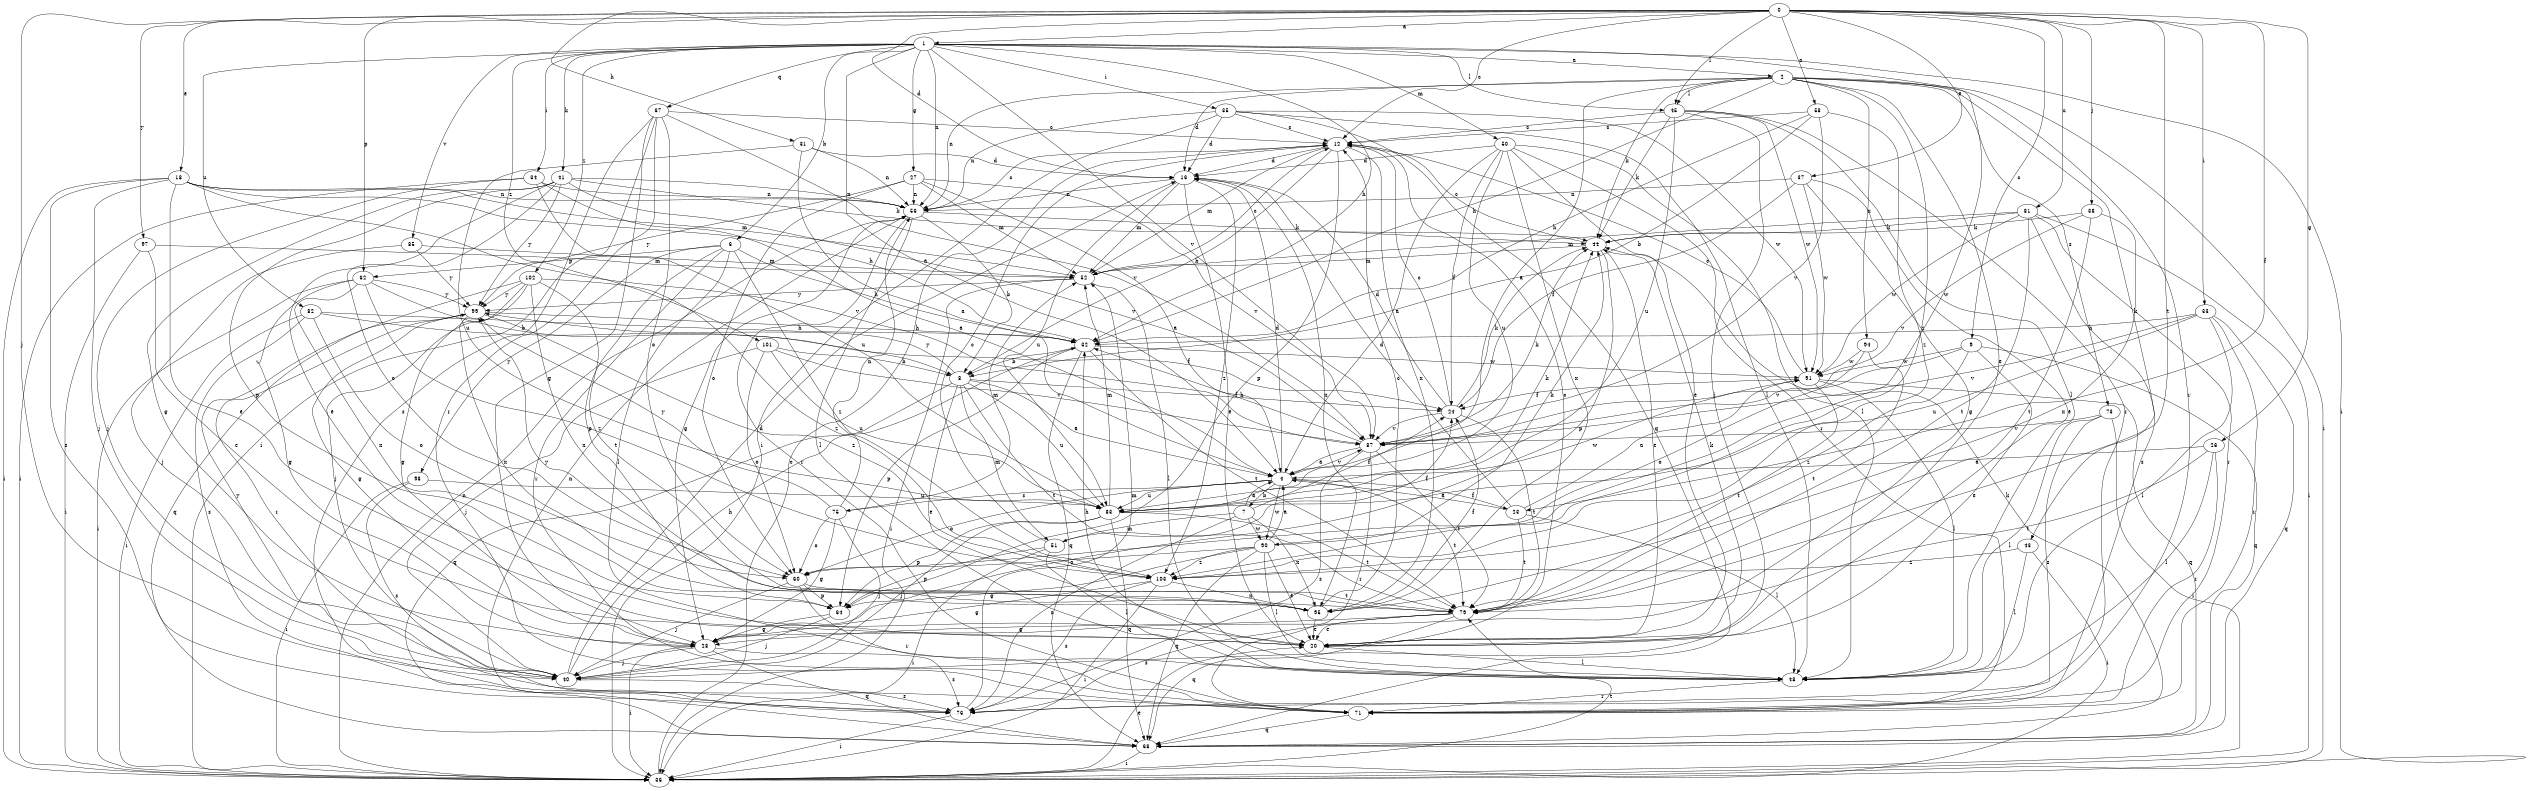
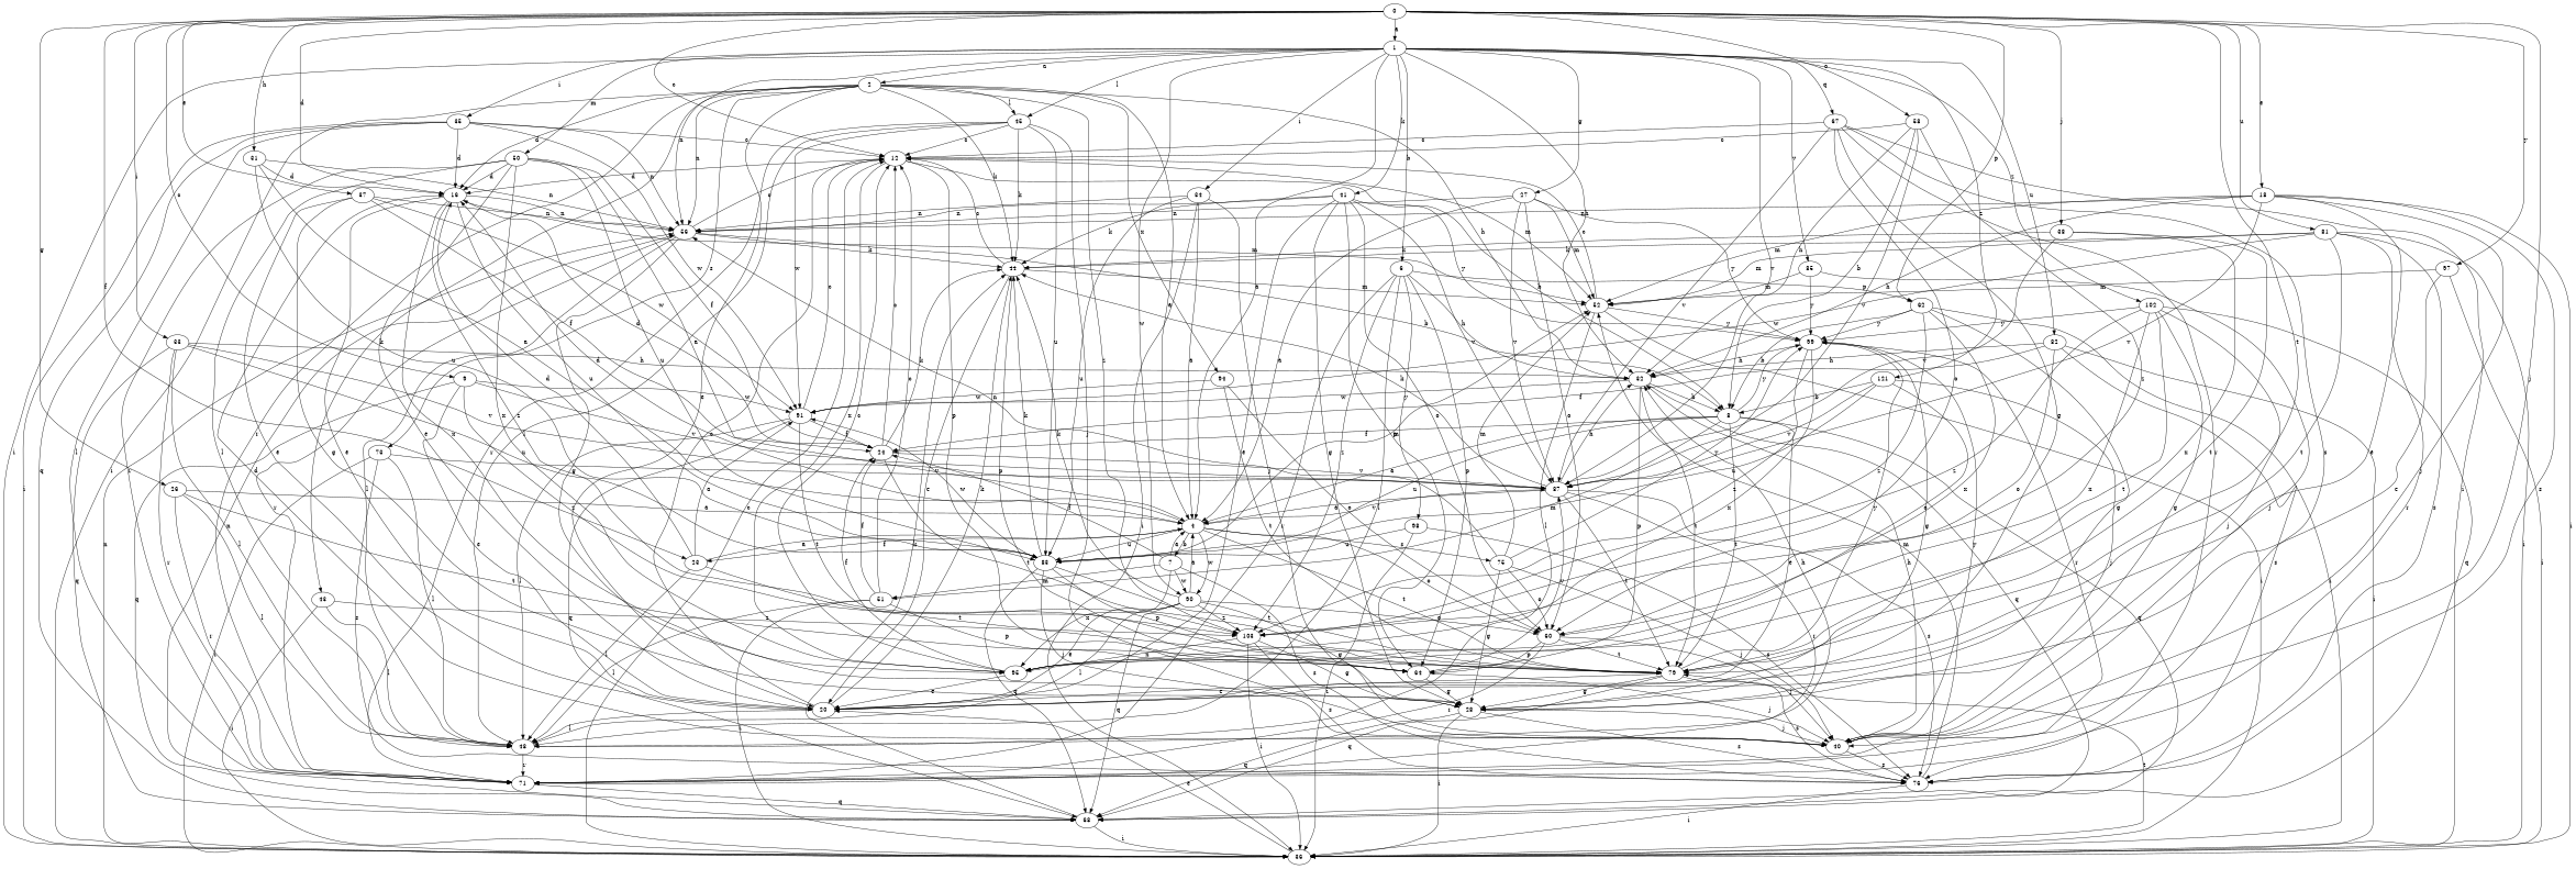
  strict digraph {
    0
    1
    9
    12
    16
    n6 [label=37]
    18
    23
    26
    31
    33
    38
    40
    45
    58
    62
    79
    81
    97
    2
    4
    6
    27
    32
    34
    35
    36
    41
    50
    56
    67
    82
    85
    87
    90
-   101
+   101 [label=121]
    102
    20
    103
    68
    91
    64
    95
    8
    52
    83
    24
    28
    76
    48
    71
    44
    99
    43
    73
    94
    7
    60
    75
    98
    51
    0 -> 1 [label=a]
    0 -> 9 [label=c]
    0 -> 12 [label=c]
    0 -> 16 [label=d]
    0 -> n6 [label=e]
    0 -> 18 [label=e]
    0 -> 23 [label=f]
    0 -> 26 [label=g]
    0 -> 31 [label=h]
    0 -> 33 [label=i]
    0 -> 38 [label=j]
    0 -> 40 [label=j]
-   0 -> 45 [label=l]
    0 -> 58 [label=o]
    0 -> 62 [label=p]
    0 -> 79 [label=t]
    0 -> 81 [label=u]
    0 -> 97 [label=y]
    1 -> 45 [label=l]
    1 -> 2 [label=a]
    1 -> 4 [label=a]
    1 -> 6 [label=b]
    1 -> 27 [label=g]
    1 -> 32 [label=h]
    1 -> 34 [label=i]
    1 -> 35 [label=i]
    1 -> 36 [label=i]
    1 -> 41 [label=k]
    1 -> 50 [label=m]
    1 -> 56 [label=n]
    1 -> 67 [label=q]
    1 -> 82 [label=u]
    1 -> 85 [label=v]
    1 -> 87 [label=v]
    1 -> 90 [label=w]
    1 -> 101 [label=z]
    1 -> 102 [label=z]
    9 -> 87 [label=v]
    9 -> 20 [label=e]
    9 -> 103 [label=z]
    9 -> 68 [label=q]
    9 -> 91 [label=w]
    12 -> 16 [label=d]
    12 -> 64 [label=p]
    12 -> 95 [label=x]
    12 -> 8 [label=b]
    12 -> 52 [label=m]
    16 -> 56 [label=n]
    16 -> 20 [label=e]
    16 -> 103 [label=z]
    16 -> 95 [label=x]
    16 -> 52 [label=m]
    16 -> 83 [label=u]
    n6 -> 56 [label=n]
    n6 -> 20 [label=e]
    n6 -> 91 [label=w]
    n6 -> 24 [label=f]
    n6 -> 28 [label=g]
    18 -> 40 [label=j]
    18 -> 32 [label=h]
    18 -> 36 [label=i]
    18 -> 56 [label=n]
    18 -> 87 [label=v]
    18 -> 20 [label=e]
    18 -> 52 [label=m]
    18 -> 76 [label=s]
    23 -> 16 [label=d]
    23 -> 79 [label=t]
    23 -> 4 [label=a]
    23 -> 91 [label=a]
    23 -> 48 [label=l]
    26 -> 79 [label=t]
    26 -> 4 [label=a]
    26 -> 48 [label=l]
    26 -> 71 [label=r]
    31 -> 16 [label=d]
    31 -> 4 [label=a]
    31 -> 56 [label=n]
    31 -> 83 [label=u]
    33 -> 32 [label=h]
    33 -> 87 [label=v]
    33 -> 68 [label=q]
    33 -> 83 [label=u]
    33 -> 48 [label=l]
    33 -> 71 [label=r]
    38 -> 79 [label=t]
    38 -> 87 [label=v]
    38 -> 95 [label=x]
    38 -> 44 [label=k]
    40 -> 16 [label=d]
    40 -> 32 [label=h]
    40 -> 76 [label=s]
    40 -> 99 [label=y]
    45 -> 12 [label=c]
    45 -> 40 [label=j]
    45 -> 91 [label=w]
    45 -> 83 [label=u]
    45 -> 48 [label=l]
    45 -> 71 [label=r]
    45 -> 44 [label=k]
    58 -> 12 [label=c]
    58 -> 32 [label=h]
    58 -> 87 [label=v]
    58 -> 103 [label=z]
    58 -> 8 [label=b]
    62 -> 36 [label=i]
    62 -> 103 [label=z]
    62 -> 95 [label=x]
    62 -> 8 [label=b]
    62 -> 28 [label=g]
    62 -> 99 [label=y]
    79 -> 20 [label=e]
    79 -> 68 [label=q]
    79 -> 28 [label=g]
    79 -> 76 [label=s]
    79 -> 99 [label=y]
    81 -> 79 [label=t]
    81 -> 36 [label=i]
    81 -> 91 [label=w]
    81 -> 52 [label=m]
    81 -> 76 [label=s]
    81 -> 71 [label=r]
    81 -> 44 [label=k]
    97 -> 36 [label=i]
    97 -> 20 [label=e]
    97 -> 52 [label=m]
    2 -> 16 [label=d]
    2 -> 45 [label=l]
    2 -> 4 [label=a]
    2 -> 32 [label=h]
    2 -> 36 [label=i]
    2 -> 56 [label=n]
    2 -> 20 [label=e]
    2 -> 103 [label=z]
    2 -> 71 [label=r]
    2 -> 44 [label=k]
    2 -> 43 [label=k]
    2 -> 73 [label=s]
    2 -> 94 [label=x]
    4 -> 16 [label=d]
    4 -> 23 [label=f]
    4 -> 79 [label=t]
    4 -> 87 [label=v]
    4 -> 90 [label=w]
    4 -> 83 [label=u]
    4 -> 7 [label=b]
    4 -> 60 [label=o]
    4 -> 75 [label=s]
    6 -> 62 [label=p]
    6 -> 32 [label=h]
    6 -> 103 [label=z]
    6 -> 64 [label=p]
    6 -> 48 [label=l]
    6 -> 71 [label=r]
    6 -> 98 [label=y]
    27 -> 4 [label=a]
    27 -> 56 [label=n]
    27 -> 87 [label=v]
    27 -> 52 [label=m]
    27 -> 99 [label=y]
    27 -> 60 [label=o]
    32 -> 79 [label=t]
    32 -> 68 [label=q]
    32 -> 91 [label=w]
    32 -> 64 [label=p]
    32 -> 8 [label=b]
    34 -> 40 [label=j]
    34 -> 4 [label=a]
    34 -> 36 [label=i]
    34 -> 56 [label=n]
    34 -> 83 [label=u]
    35 -> 12 [label=c]
    35 -> 16 [label=d]
    35 -> 36 [label=i]
    35 -> 56 [label=n]
    35 -> 68 [label=q]
    35 -> 91 [label=w]
-   35 -> 48 [label=l]
+   35 -> 71 [label=l]
    36 -> 12 [label=c]
    36 -> 79 [label=t]
    36 -> 56 [label=n]
    36 -> 20 [label=e]
    41 -> 56 [label=n]
    41 -> 87 [label=v]
    41 -> 20 [label=e]
    41 -> 64 [label=p]
    41 -> 28 [label=g]
    41 -> 44 [label=k]
    41 -> 99 [label=y]
    41 -> 60 [label=o]
    50 -> 16 [label=d]
    50 -> 4 [label=a]
    50 -> 20 [label=e]
    50 -> 95 [label=x]
    50 -> 83 [label=u]
    50 -> 24 [label=f]
    50 -> 48 [label=l]
    50 -> 71 [label=r]
    56 -> 12 [label=c]
    56 -> 8 [label=b]
    56 -> 28 [label=g]
    56 -> 48 [label=l]
    56 -> 71 [label=r]
    56 -> 44 [label=k]
    67 -> 12 [label=c]
    67 -> 36 [label=i]
    67 -> 87 [label=v]
    67 -> 28 [label=g]
    67 -> 76 [label=s]
    67 -> 71 [label=r]
    67 -> 60 [label=o]
    82 -> 32 [label=h]
    82 -> 36 [label=i]
    82 -> 24 [label=f]
    82 -> 76 [label=s]
    82 -> 60 [label=o]
    85 -> 40 [label=j]
    85 -> 52 [label=m]
    85 -> 99 [label=y]
    87 -> 79 [label=t]
    87 -> 4 [label=a]
    87 -> 32 [label=h]
    87 -> 76 [label=s]
    87 -> 71 [label=r]
    87 -> 44 [label=k]
    90 -> 4 [label=a]
    90 -> 20 [label=e]
    90 -> 103 [label=z]
    90 -> 68 [label=q]
    90 -> 28 [label=g]
    90 -> 48 [label=l]
    90 -> 44 [label=k]
    90 -> 60 [label=o]
    101 -> 40 [label=j]
    101 -> 87 [label=v]
    101 -> 8 [label=b]
    101 -> 83 [label=u]
    101 -> 60 [label=o]
    102 -> 40 [label=j]
    102 -> 79 [label=t]
    102 -> 103 [label=z]
    102 -> 68 [label=q]
    102 -> 95 [label=x]
    102 -> 28 [label=g]
    102 -> 99 [label=y]
    20 -> 12 [label=c]
    20 -> 48 [label=l]
    20 -> 44 [label=k]
    103 -> 36 [label=i]
    103 -> 95 [label=x]
    103 -> 28 [label=g]
    103 -> 76 [label=s]
    68 -> 36 [label=i]
    68 -> 56 [label=n]
    68 -> 44 [label=k]
    91 -> 12 [label=c]
    91 -> 79 [label=t]
    91 -> 68 [label=q]
    91 -> 24 [label=f]
    91 -> 48 [label=l]
    64 -> 40 [label=j]
+   64 -> 87 [label=v]
    64 -> 28 [label=g]
    95 -> 12 [label=c]
    95 -> 20 [label=e]
    95 -> 24 [label=f]
    8 -> 79 [label=t]
    8 -> 4 [label=a]
    8 -> 20 [label=e]
    8 -> 68 [label=q]
    8 -> 83 [label=u]
    8 -> 24 [label=f]
    8 -> 99 [label=y]
    8 -> 51 [label=m]
    52 -> 12 [label=c]
    52 -> 36 [label=i]
    52 -> 48 [label=l]
    52 -> 99 [label=y]
    83 -> 40 [label=j]
    83 -> 79 [label=t]
    83 -> 68 [label=q]
    83 -> 91 [label=w]
    83 -> 64 [label=p]
    83 -> 52 [label=m]
    83 -> 44 [label=k]
    24 -> 12 [label=c]
    24 -> 16 [label=d]
    24 -> 79 [label=t]
    24 -> 87 [label=v]
    24 -> 44 [label=k]
    28 -> 40 [label=j]
    28 -> 36 [label=i]
    28 -> 68 [label=q]
    28 -> 76 [label=s]
    76 -> 36 [label=i]
    76 -> 52 [label=m]
    48 -> 32 [label=h]
    48 -> 71 [label=r]
    71 -> 68 [label=q]
    44 -> 12 [label=c]
    44 -> 20 [label=e]
    44 -> 64 [label=p]
    44 -> 52 [label=m]
    99 -> 32 [label=h]
    99 -> 103 [label=z]
    99 -> 95 [label=x]
    99 -> 28 [label=g]
    99 -> 71 [label=r]
    43 -> 36 [label=i]
    43 -> 103 [label=z]
    43 -> 48 [label=l]
    73 -> 36 [label=i]
    73 -> 87 [label=v]
    73 -> 76 [label=s]
    73 -> 48 [label=l]
    94 -> 79 [label=t]
    94 -> 91 [label=w]
    94 -> 60 [label=o]
    7 -> 4 [label=a]
    7 -> 90 [label=w]
    7 -> 95 [label=x]
    7 -> 24 [label=f]
    7 -> 76 [label=s]
    7 -> 51 [label=m]
    60 -> 40 [label=j]
    60 -> 79 [label=t]
    60 -> 64 [label=p]
    60 -> 71 [label=r]
    75 -> 40 [label=j]
    75 -> 56 [label=n]
    75 -> 52 [label=m]
    75 -> 28 [label=g]
    75 -> 99 [label=y]
    75 -> 60 [label=o]
    98 -> 36 [label=i]
    98 -> 83 [label=u]
    98 -> 76 [label=s]
    51 -> 12 [label=c]
    51 -> 36 [label=i]
    51 -> 64 [label=p]
    51 -> 24 [label=f]
    51 -> 48 [label=l]
  }
